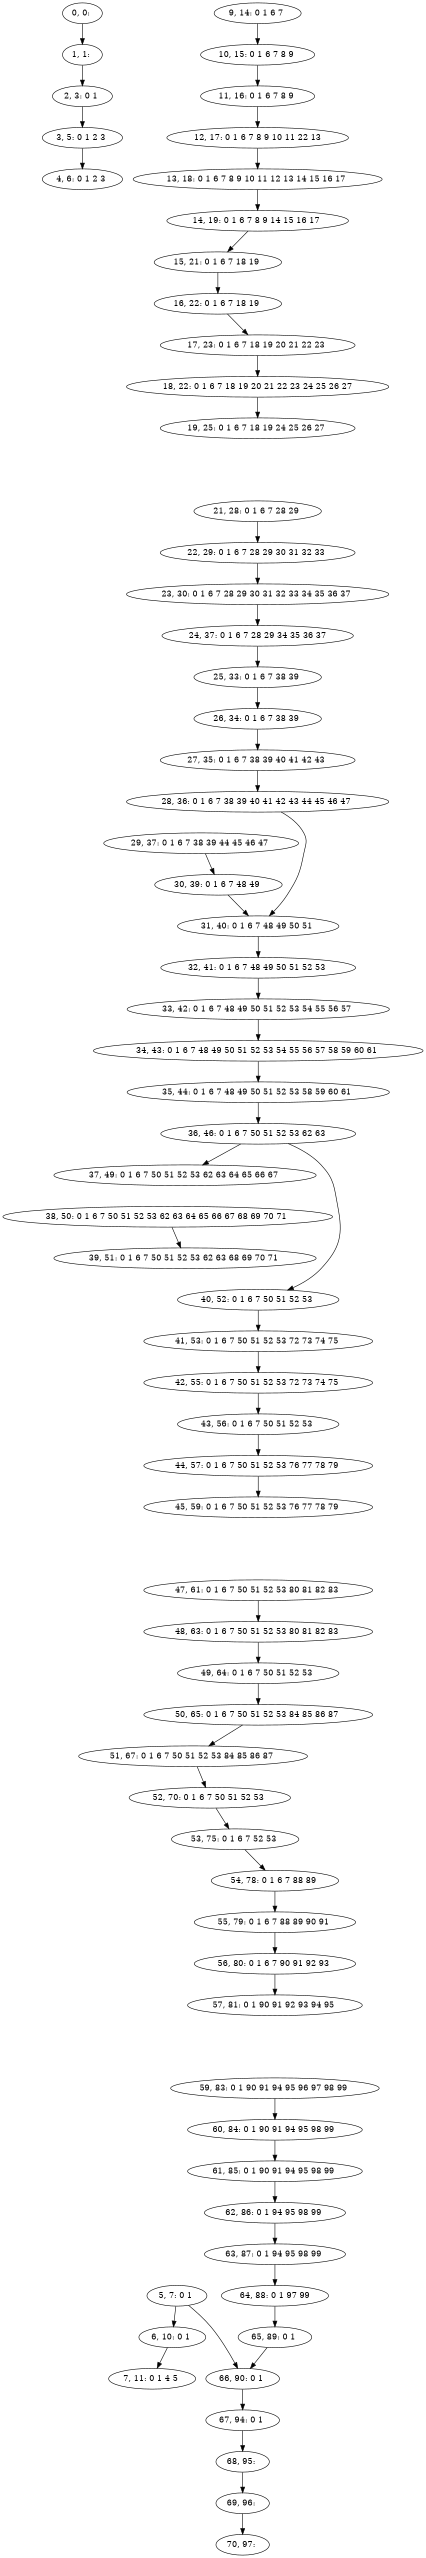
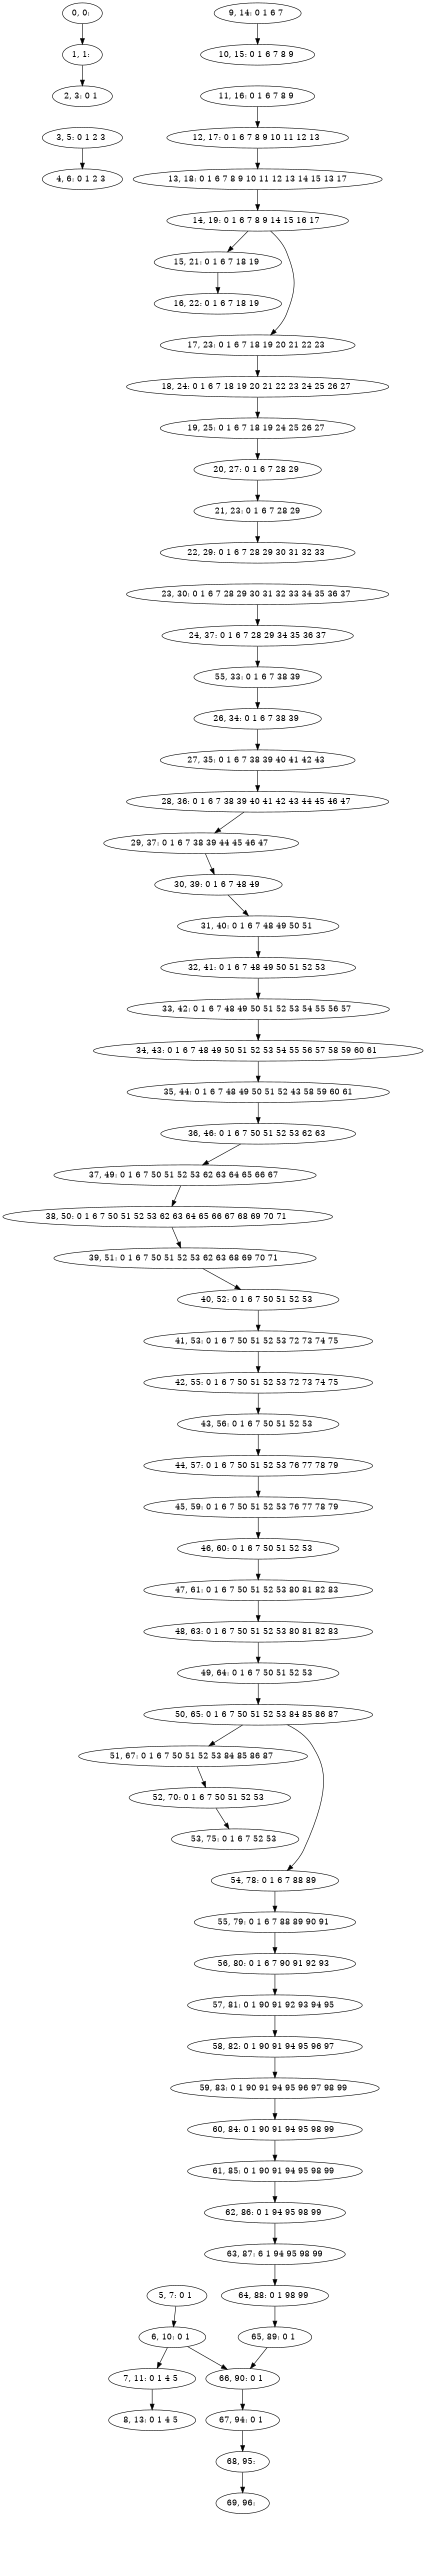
  digraph {
    n1 [label="0, 0: "]
    n2 [label="1, 1: "]
    n3 [label="2, 3: 0 1 "]
    n4 [label="3, 5: 0 1 2 3 "]
    n5 [label="4, 6: 0 1 2 3 "]
    n6 [label="5, 7: 0 1 "]
    n7 [label="6, 10: 0 1 "]
    n8 [label="66, 90: 0 1 "]
    n9 [label="7, 11: 0 1 4 5 "]
    n10 [label="67, 94: 0 1 "]
+   n11 [label="8, 13: 0 1 4 5 "]
    n12 [label="9, 14: 0 1 6 7 "]
    n13 [label="10, 15: 0 1 6 7 8 9 "]
    n14 [label="11, 16: 0 1 6 7 8 9 "]
-   n15 [label="12, 17: 0 1 6 7 8 9 10 11 22 13"]
-   n16 [label="13, 18: 0 1 6 7 8 9 10 11 12 13 14 15 16 17 "]
+   n15 [label="12, 17: 0 1 6 7 8 9 10 11 12 13 "]
+   n16 [label="13, 18: 0 1 6 7 8 9 10 11 12 13 14 15 13 17"]
    n17 [label="14, 19: 0 1 6 7 8 9 14 15 16 17 "]
    n18 [label="15, 21: 0 1 6 7 18 19 "]
    n19 [label="16, 22: 0 1 6 7 18 19 "]
    n20 [label="17, 23: 0 1 6 7 18 19 20 21 22 23 "]
-   n21 [label="18, 22: 0 1 6 7 18 19 20 21 22 23 24 25 26 27"]
+   n21 [label="18, 24: 0 1 6 7 18 19 20 21 22 23 24 25 26 27 "]
    n22 [label="19, 25: 0 1 6 7 18 19 24 25 26 27 "]
-   n24 [label="21, 28: 0 1 6 7 28 29 "]
+   n23 [label="20, 27: 0 1 6 7 28 29 "]
+   n24 [label="21, 23: 0 1 6 7 28 29"]
    n25 [label="22, 29: 0 1 6 7 28 29 30 31 32 33 "]
    n26 [label="23, 30: 0 1 6 7 28 29 30 31 32 33 34 35 36 37 "]
    n27 [label="24, 37: 0 1 6 7 28 29 34 35 36 37"]
-   n28 [label="25, 33: 0 1 6 7 38 39 "]
+   n28 [label="55, 33: 0 1 6 7 38 39"]
    n29 [label="26, 34: 0 1 6 7 38 39 "]
    n30 [label="27, 35: 0 1 6 7 38 39 40 41 42 43 "]
    n31 [label="28, 36: 0 1 6 7 38 39 40 41 42 43 44 45 46 47 "]
    n32 [label="29, 37: 0 1 6 7 38 39 44 45 46 47 "]
    n33 [label="30, 39: 0 1 6 7 48 49 "]
    n34 [label="31, 40: 0 1 6 7 48 49 50 51 "]
    n35 [label="32, 41: 0 1 6 7 48 49 50 51 52 53 "]
    n36 [label="33, 42: 0 1 6 7 48 49 50 51 52 53 54 55 56 57 "]
    n37 [label="34, 43: 0 1 6 7 48 49 50 51 52 53 54 55 56 57 58 59 60 61 "]
-   n38 [label="35, 44: 0 1 6 7 48 49 50 51 52 53 58 59 60 61 "]
+   n38 [label="35, 44: 0 1 6 7 48 49 50 51 52 43 58 59 60 61"]
    n39 [label="36, 46: 0 1 6 7 50 51 52 53 62 63 "]
    n40 [label="37, 49: 0 1 6 7 50 51 52 53 62 63 64 65 66 67 "]
    n41 [label="38, 50: 0 1 6 7 50 51 52 53 62 63 64 65 66 67 68 69 70 71 "]
    n42 [label="39, 51: 0 1 6 7 50 51 52 53 62 63 68 69 70 71 "]
    n43 [label="40, 52: 0 1 6 7 50 51 52 53 "]
    n44 [label="41, 53: 0 1 6 7 50 51 52 53 72 73 74 75 "]
    n45 [label="42, 55: 0 1 6 7 50 51 52 53 72 73 74 75 "]
    n46 [label="43, 56: 0 1 6 7 50 51 52 53 "]
    n47 [label="44, 57: 0 1 6 7 50 51 52 53 76 77 78 79 "]
    n48 [label="45, 59: 0 1 6 7 50 51 52 53 76 77 78 79 "]
+   n49 [label="46, 60: 0 1 6 7 50 51 52 53 "]
    n50 [label="47, 61: 0 1 6 7 50 51 52 53 80 81 82 83 "]
    n51 [label="48, 63: 0 1 6 7 50 51 52 53 80 81 82 83 "]
    n52 [label="49, 64: 0 1 6 7 50 51 52 53 "]
    n53 [label="50, 65: 0 1 6 7 50 51 52 53 84 85 86 87 "]
    n54 [label="51, 67: 0 1 6 7 50 51 52 53 84 85 86 87 "]
    n55 [label="52, 70: 0 1 6 7 50 51 52 53 "]
    n56 [label="53, 75: 0 1 6 7 52 53 "]
    n57 [label="54, 78: 0 1 6 7 88 89 "]
    n58 [label="55, 79: 0 1 6 7 88 89 90 91 "]
    n59 [label="56, 80: 0 1 6 7 90 91 92 93 "]
    n60 [label="57, 81: 0 1 90 91 92 93 94 95 "]
+   n61 [label="58, 82: 0 1 90 91 94 95 96 97 "]
    n62 [label="59, 83: 0 1 90 91 94 95 96 97 98 99 "]
    n63 [label="60, 84: 0 1 90 91 94 95 98 99 "]
    n64 [label="61, 85: 0 1 90 91 94 95 98 99 "]
    n65 [label="62, 86: 0 1 94 95 98 99 "]
-   n66 [label="63, 87: 0 1 94 95 98 99 "]
-   n67 [label="64, 88: 0 1 97 99"]
+   n66 [label="63, 87: 6 1 94 95 98 99"]
+   n67 [label="64, 88: 0 1 98 99 "]
    n68 [label="65, 89: 0 1 "]
    n69 [label="68, 95: "]
    n70 [label="69, 96: "]
-   n71 [label="70, 97: "]
    n1 -> n2
    n2 -> n3
-   n3 -> n4
    n4 -> n5
    n6 -> n7
-   n6 -> n8
+   n7 -> n8
    n7 -> n9
    n8 -> n10
+   n9 -> n11
    n10 -> n69
    n12 -> n13
-   n13 -> n14
    n14 -> n15
    n15 -> n16
    n16 -> n17
    n17 -> n18
    n18 -> n19
-   n19 -> n20
+   n17 -> n20
    n20 -> n21
    n21 -> n22
+   n22 -> n23
+   n23 -> n24
    n24 -> n25
-   n25 -> n26
    n26 -> n27
    n27 -> n28
    n28 -> n29
    n29 -> n30
    n30 -> n31
-   n31 -> n34
+   n31 -> n32
    n32 -> n33
    n33 -> n34
    n34 -> n35
    n35 -> n36
    n36 -> n37
    n37 -> n38
    n38 -> n39
    n39 -> n40
+   n40 -> n41
    n41 -> n42
-   n39 -> n43
+   n42 -> n43
    n43 -> n44
    n44 -> n45
    n45 -> n46
    n46 -> n47
    n47 -> n48
+   n48 -> n49
+   n49 -> n50
    n50 -> n51
    n51 -> n52
    n52 -> n53
    n53 -> n54
    n54 -> n55
    n55 -> n56
-   n56 -> n57
+   n53 -> n57
    n57 -> n58
    n58 -> n59
    n59 -> n60
+   n60 -> n61
+   n61 -> n62
    n62 -> n63
    n63 -> n64
    n64 -> n65
    n65 -> n66
    n66 -> n67
    n67 -> n68
    n68 -> n8
    n69 -> n70
-   n70 -> n71
  }
